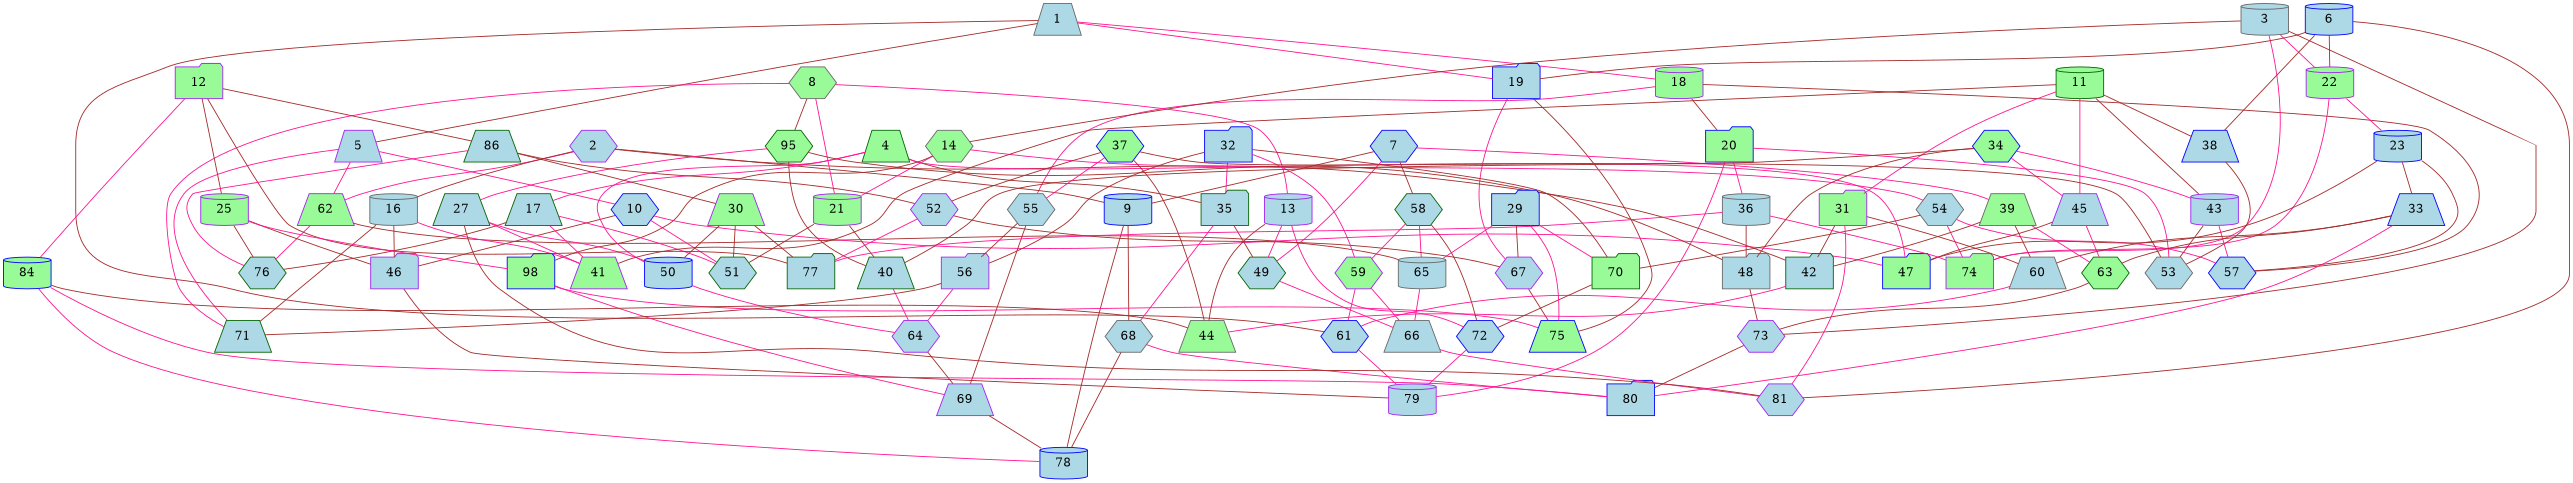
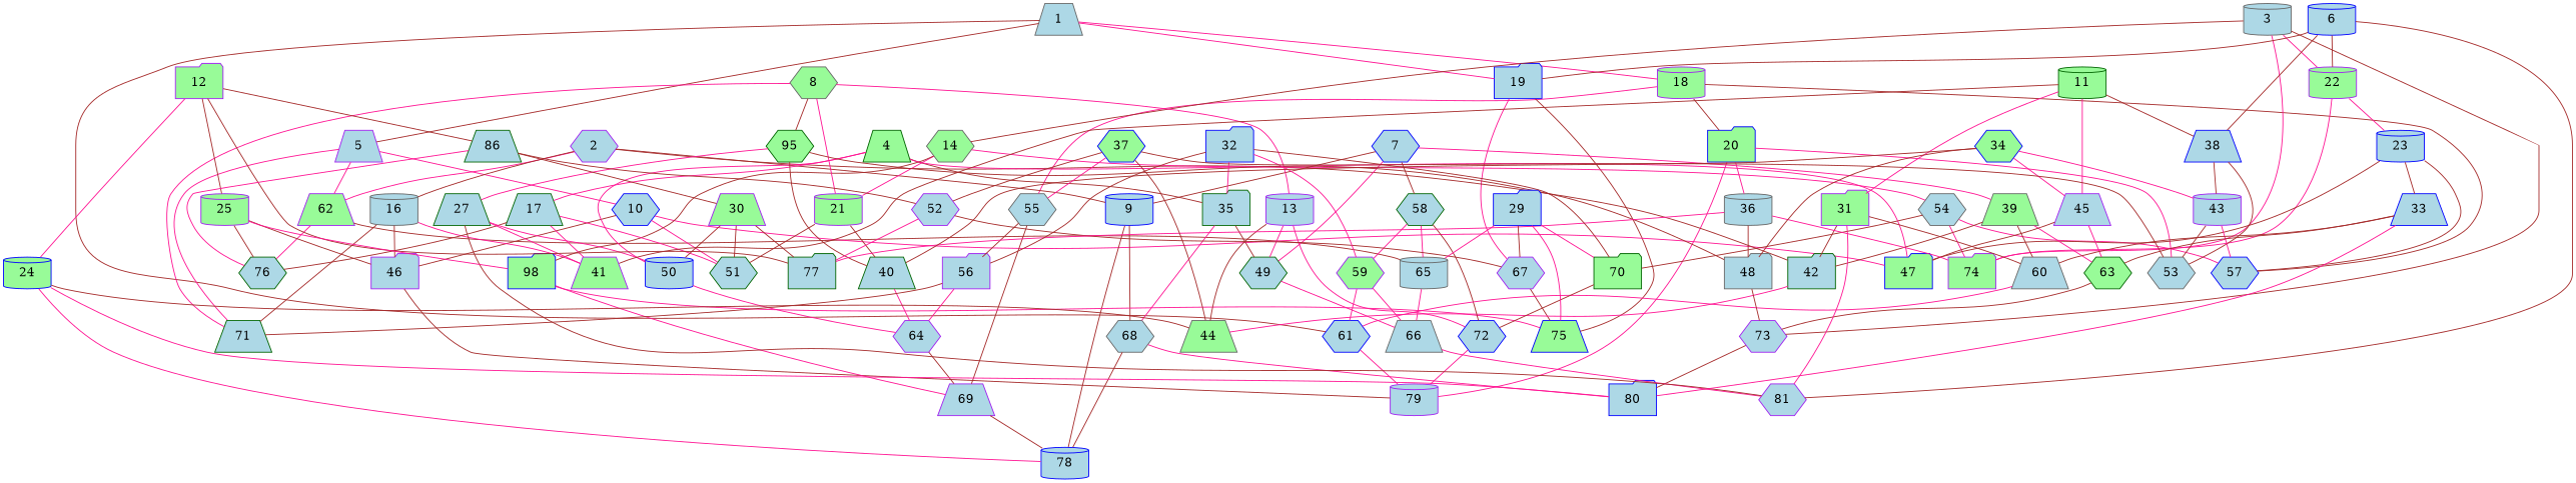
  graph {
    node [color=purple fillcolor=lightblue shape=hexagon style=filled]
    edge [color=brown]
    1 [color=gray40 shape=trapezium]
    5 [shape=trapezium]
    18 [fillcolor=palegreen shape=cylinder]
    19 [color=blue shape=folder]
    61 [color=blue]
    62 [fillcolor=palegreen shape=trapezium]
    10 [color=blue]
    71 [color=darkgreen shape=trapezium]
    20 [color=blue fillcolor=palegreen shape=folder]
    55 [color=gray40]
    57 [color=blue]
    67
    75 [color=blue fillcolor=palegreen shape=trapezium]
    79 [shape=cylinder]
    9 [color=blue shape=cylinder]
    2
    16 [color=gray40 shape=cylinder]
    42 [color=darkgreen shape=folder]
    68 [color=gray40]
    78 [color=blue shape=cylinder]
    46 [shape=folder]
    41 [fillcolor=palegreen shape=trapezium]
    44 [color=gray40 fillcolor=palegreen shape=trapezium]
    76 [color=darkgreen]
    65 [color=gray40 shape=cylinder]
    3 [color=gray40 shape=cylinder]
    14 [color=gray40 fillcolor=palegreen]
    22 [fillcolor=palegreen shape=cylinder]
    73
    74 [fillcolor=palegreen shape=folder]
    21 [fillcolor=palegreen shape=cylinder]
    n32 [color=blue fillcolor=palegreen label=98 shape=folder]
    54 [color=gray40]
    23 [color=blue shape=cylinder]
    80 [color=blue shape=folder]
    4 [color=darkgreen fillcolor=palegreen shape=trapezium]
    17 [color=darkgreen shape=trapezium]
    35 [color=darkgreen shape=folder]
    47 [color=blue fillcolor=palegreen shape=folder]
    50 [color=blue shape=cylinder]
    51 [color=darkgreen]
    49 [color=darkgreen]
    64
    6 [color=blue shape=cylinder]
    38 [color=blue shape=trapezium]
    81
    53 [color=gray40]
    43 [shape=cylinder]
    7 [color=blue]
    39 [color=gray40 fillcolor=palegreen shape=trapezium]
    58 [color=darkgreen]
    60 [color=gray40 shape=trapezium]
    63 [color=darkgreen fillcolor=palegreen]
    66 [color=gray40 shape=trapezium]
    72 [color=blue]
    59 [fillcolor=palegreen]
    8 [color=gray40 fillcolor=palegreen]
    13 [shape=cylinder]
    n59 [color=darkgreen fillcolor=palegreen label=95]
    27 [color=darkgreen shape=trapezium]
    40 [color=darkgreen shape=trapezium]
    48 [color=gray40 shape=folder]
    11 [color=darkgreen fillcolor=palegreen shape=cylinder]
    31 [fillcolor=palegreen shape=folder]
    45 [shape=trapezium]
    12 [fillcolor=palegreen shape=folder]
-   24 [color=blue fillcolor=palegreen shape=cylinder label=84]
+   24 [color=blue fillcolor=palegreen shape=cylinder]
    25 [fillcolor=palegreen shape=cylinder]
    n69 [color=darkgreen label=86 shape=trapezium]
    77 [color=darkgreen shape=folder]
    30 [fillcolor=palegreen shape=trapezium]
    52
    69 [shape=trapezium]
    70 [color=darkgreen fillcolor=palegreen shape=folder]
    36 [color=gray40 shape=cylinder]
    56 [shape=folder]
    33 [color=blue shape=trapezium]
    29 [color=blue shape=folder]
    32 [color=blue shape=folder]
    34 [color=blue fillcolor=palegreen]
    37 [color=blue fillcolor=palegreen]
    1 -- 5
    1 -- 18 [color=deeppink]
    1 -- 19 [color=deeppink]
    1 -- 61
    5 -- 62 [color=deeppink]
    5 -- 10 [color=deeppink]
    5 -- 71 [color=deeppink]
    18 -- 20
    18 -- 55 [color=deeppink]
    18 -- 57
    19 -- 67 [color=deeppink]
    19 -- 75
    61 -- 79 [color=deeppink]
    62 -- 76 [color=deeppink]
    62 -- 65
    10 -- 46
    10 -- 47 [color=deeppink]
    10 -- 51 [color=deeppink]
    20 -- 79 [color=deeppink]
    20 -- 53 [color=deeppink]
    20 -- 36 [color=deeppink]
    55 -- 69
    55 -- 56
    67 -- 75
    9 -- 68
    9 -- 78
    2 -- 62 [color=deeppink]
    2 -- 9
    2 -- 16
    2 -- 42
    16 -- 71
    16 -- 46
    16 -- 41 [color=deeppink]
    42 -- 44 [color=deeppink]
    68 -- 78
    68 -- 80 [color=deeppink]
    46 -- 79
    65 -- 66 [color=deeppink]
    3 -- 14
    3 -- 22 [color=deeppink]
    3 -- 73
    3 -- 74 [color=deeppink]
    14 -- 21 [color=deeppink]
    14 -- n32
    14 -- 54 [color=deeppink]
    22 -- 74 [color=deeppink]
    22 -- 23 [color=deeppink]
    73 -- 80
    21 -- 51
    21 -- 40
    n32 -- 75 [color=deeppink]
    n32 -- 69 [color=deeppink]
    54 -- 57 [color=deeppink]
    54 -- 74 [color=deeppink]
    54 -- 70
    23 -- 57
    23 -- 47
    23 -- 33
    4 -- 17 [color=deeppink]
    4 -- 35
    4 -- 47 [color=deeppink]
    4 -- 50 [color=deeppink]
    17 -- 41 [color=deeppink]
    17 -- 76
    17 -- 51 [color=deeppink]
    35 -- 68 [color=deeppink]
    35 -- 49
    50 -- 64 [color=deeppink]
    49 -- 66 [color=deeppink]
    64 -- 69
    6 -- 19
    6 -- 22
    6 -- 38
    6 -- 81
    38 -- 53
-   11 -- 43
+   38 -- 43
    43 -- 57 [color=deeppink]
    43 -- 53
    7 -- 9
    7 -- 49 [color=deeppink]
    7 -- 39 [color=deeppink]
    7 -- 58
    39 -- 42
    39 -- 60
    39 -- 63 [color=deeppink]
    58 -- 65 [color=deeppink]
    58 -- 72
    58 -- 59 [color=deeppink]
    60 -- 61 [color=deeppink]
    63 -- 73
    66 -- 81 [color=deeppink]
    72 -- 79 [color=deeppink]
    59 -- 61 [color=deeppink]
    59 -- 66 [color=deeppink]
    8 -- 71 [color=deeppink]
    8 -- 21 [color=deeppink]
    8 -- 13 [color=deeppink]
    8 -- n59
    13 -- 44
    13 -- 49 [color=deeppink]
    13 -- 72 [color=deeppink]
    n59 -- 27 [color=deeppink]
    n59 -- 40
    n59 -- 48
    27 -- 41 [color=deeppink]
    27 -- 50 [color=deeppink]
    27 -- 81
    40 -- 64 [color=deeppink]
    48 -- 73
    11 -- 41
    11 -- 38
    11 -- 31 [color=deeppink]
    11 -- 45 [color=deeppink]
    31 -- 42
    31 -- 81 [color=deeppink]
    31 -- 60
    45 -- 47
    45 -- 63 [color=deeppink]
    12 -- 24 [color=deeppink]
    12 -- 25
    12 -- n69
    12 -- 77
    24 -- 78 [color=deeppink]
    24 -- 44
    24 -- 80 [color=deeppink]
    25 -- 46
    25 -- 76
    25 -- n32 [color=deeppink]
    n69 -- 76 [color=deeppink]
    n69 -- 30
    n69 -- 52
    30 -- 50
    30 -- 51
    30 -- 77
    52 -- 67
    52 -- 77 [color=deeppink]
    69 -- 78
    70 -- 72
    36 -- 74 [color=deeppink]
    36 -- 48
    36 -- 77 [color=deeppink]
    56 -- 71
    56 -- 64 [color=deeppink]
    33 -- 80 [color=deeppink]
    33 -- 60
    33 -- 63
    29 -- 67
    29 -- 75 [color=deeppink]
    29 -- 65 [color=deeppink]
    29 -- 70 [color=deeppink]
    32 -- 35 [color=deeppink]
    32 -- 59 [color=deeppink]
    32 -- 70
    32 -- 56
    34 -- 43 [color=deeppink]
    34 -- 40
    34 -- 48
    34 -- 45 [color=deeppink]
    37 -- 55 [color=deeppink]
    37 -- 44
    37 -- 53
    37 -- 52
  }
